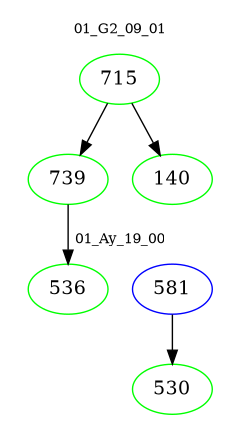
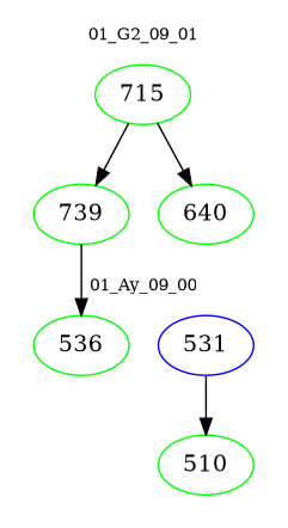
  digraph {
    node [color=green]
    edge [color=black]
-   n1 [color=blue label=581]
-   n2 [label=530]
+   n1 [color=blue label=531]
+   n2 [label=510]
    n3 [label=536]
    n4 [label=715]
    n5 [label=739]
-   n6 [label=140]
+   n6 [label=640]
    subgraph cluster_1 {
      color=white
      fontsize=10
-     label="01_Ay_19_00"
+     label="01_Ay_09_00"
      n1
      n2
      n3
    }
    subgraph cluster_2 {
      color=white
      fontsize=10
      label="01_G2_09_01"
      n4
      n5
      n6
    }
    n1 -> n2
    n4 -> n5
    n4 -> n6
    n5 -> n3
  }
